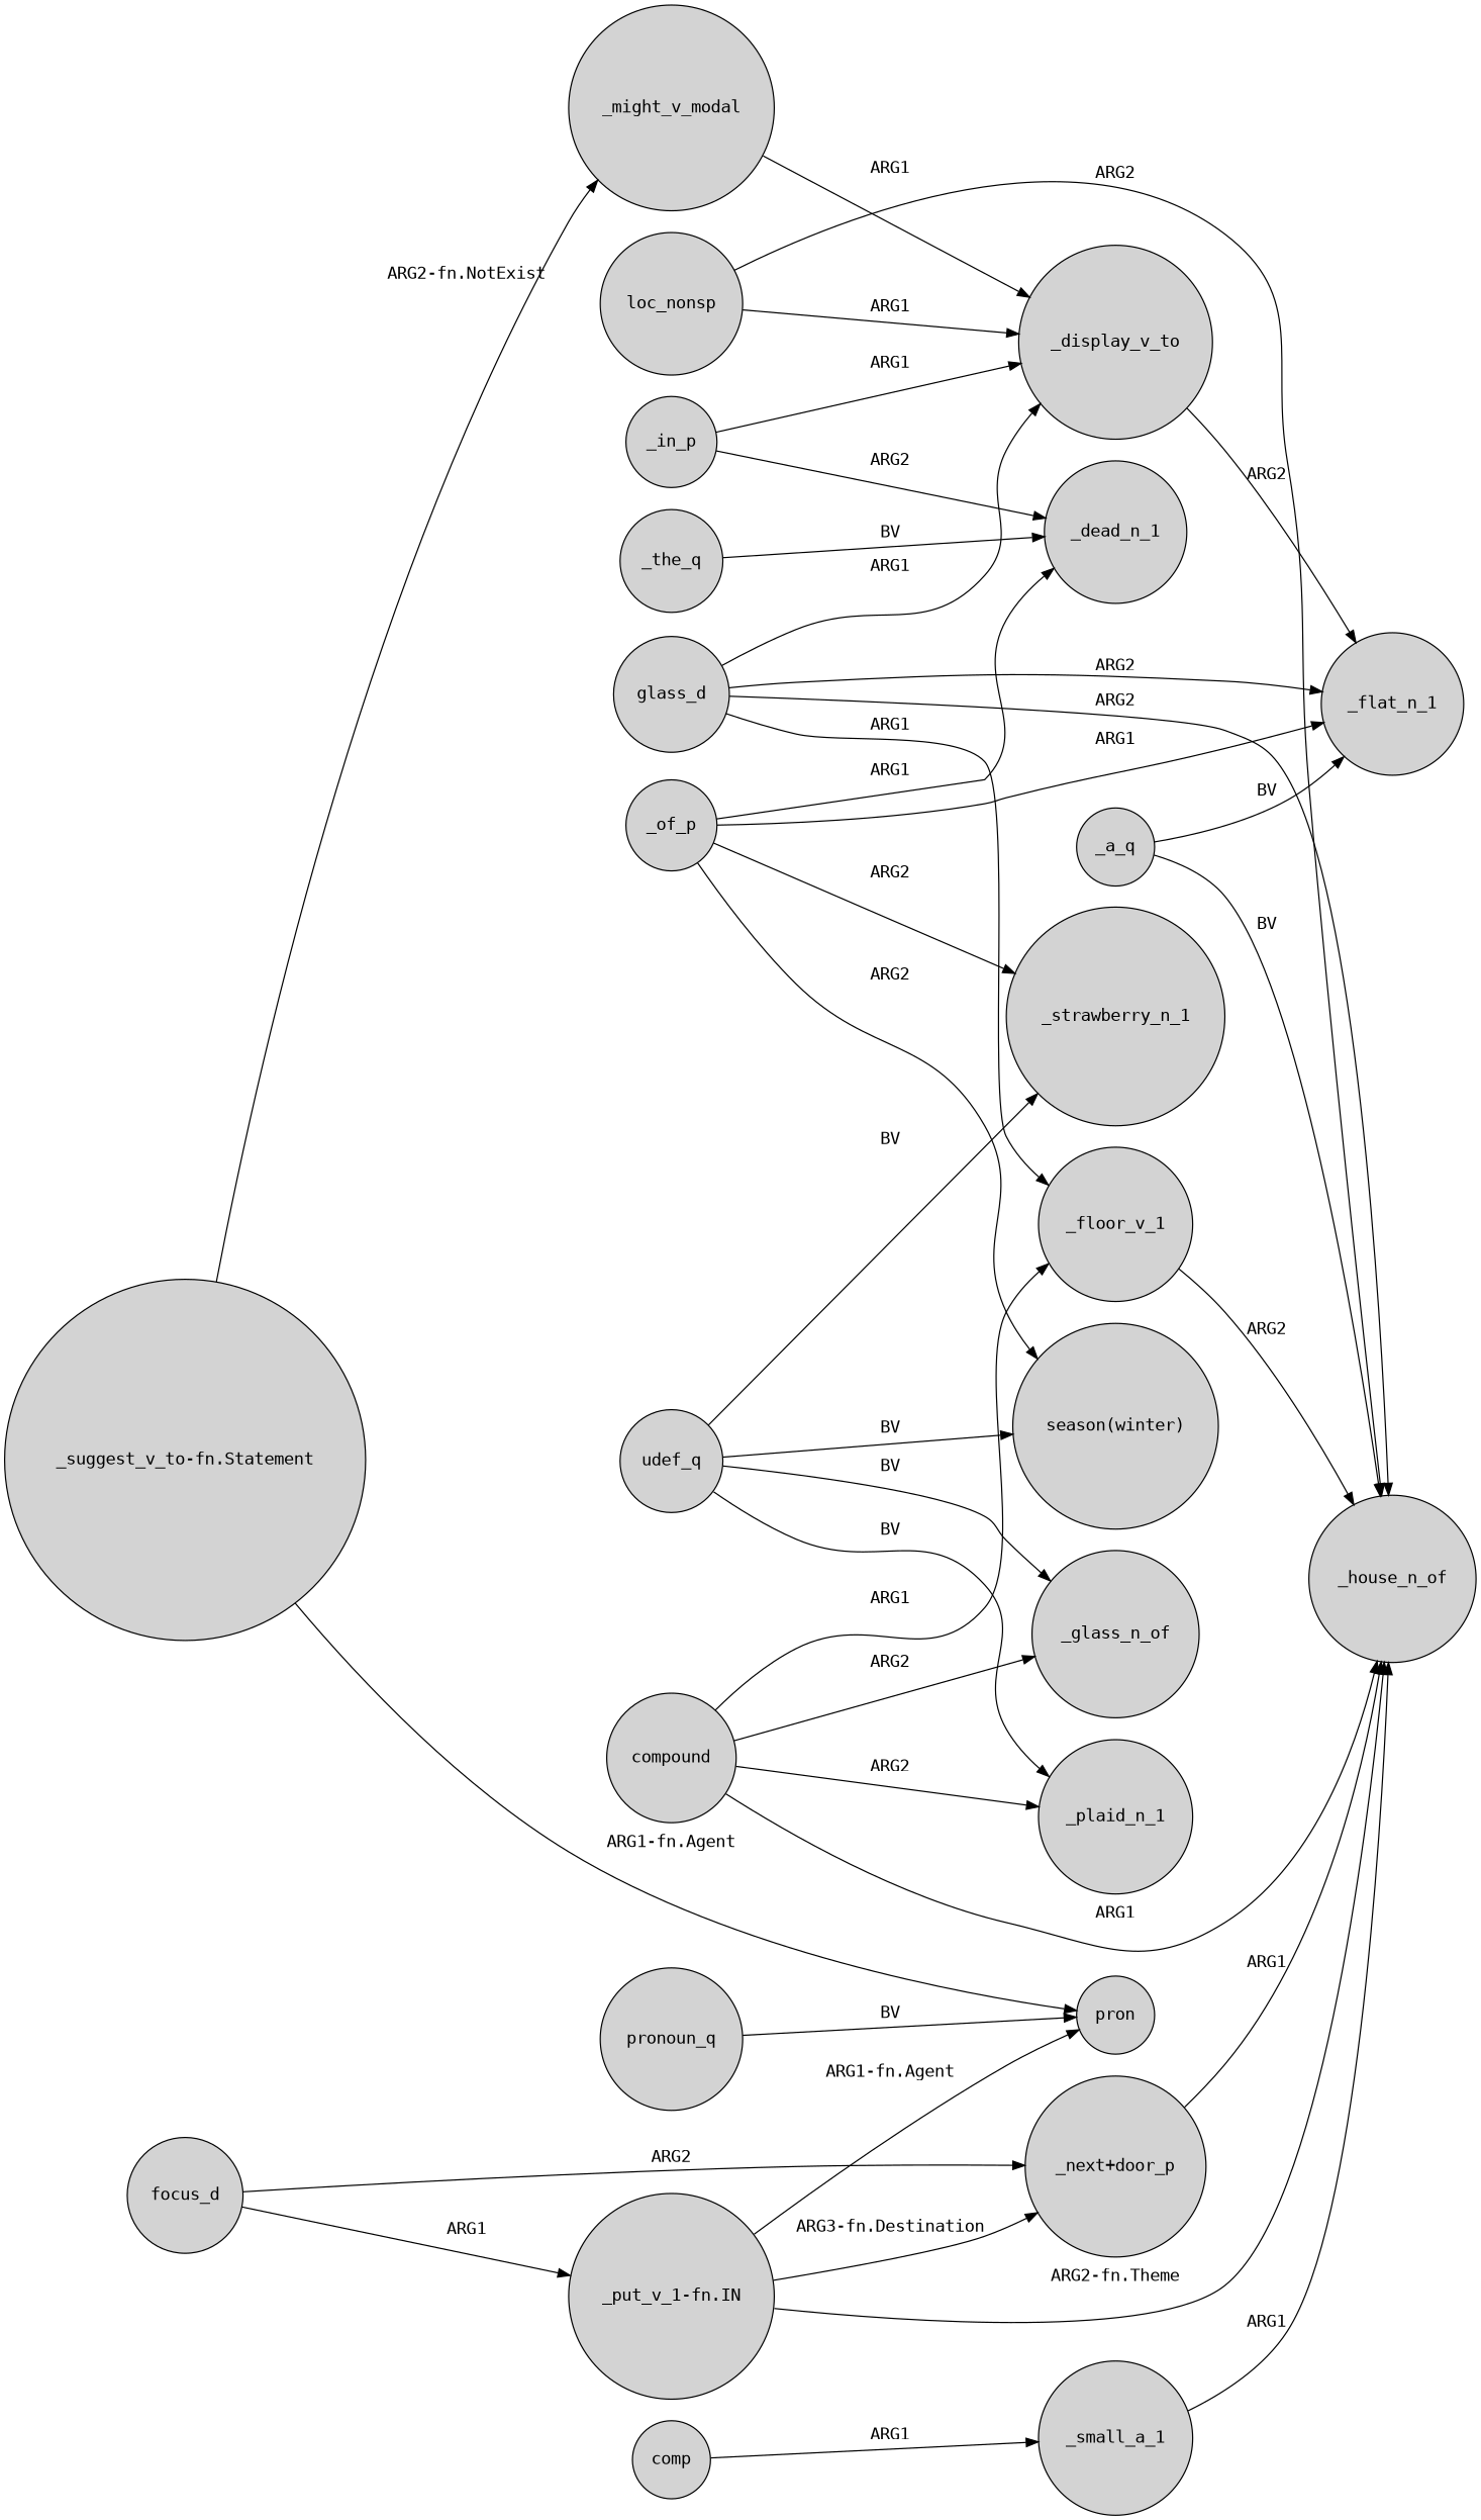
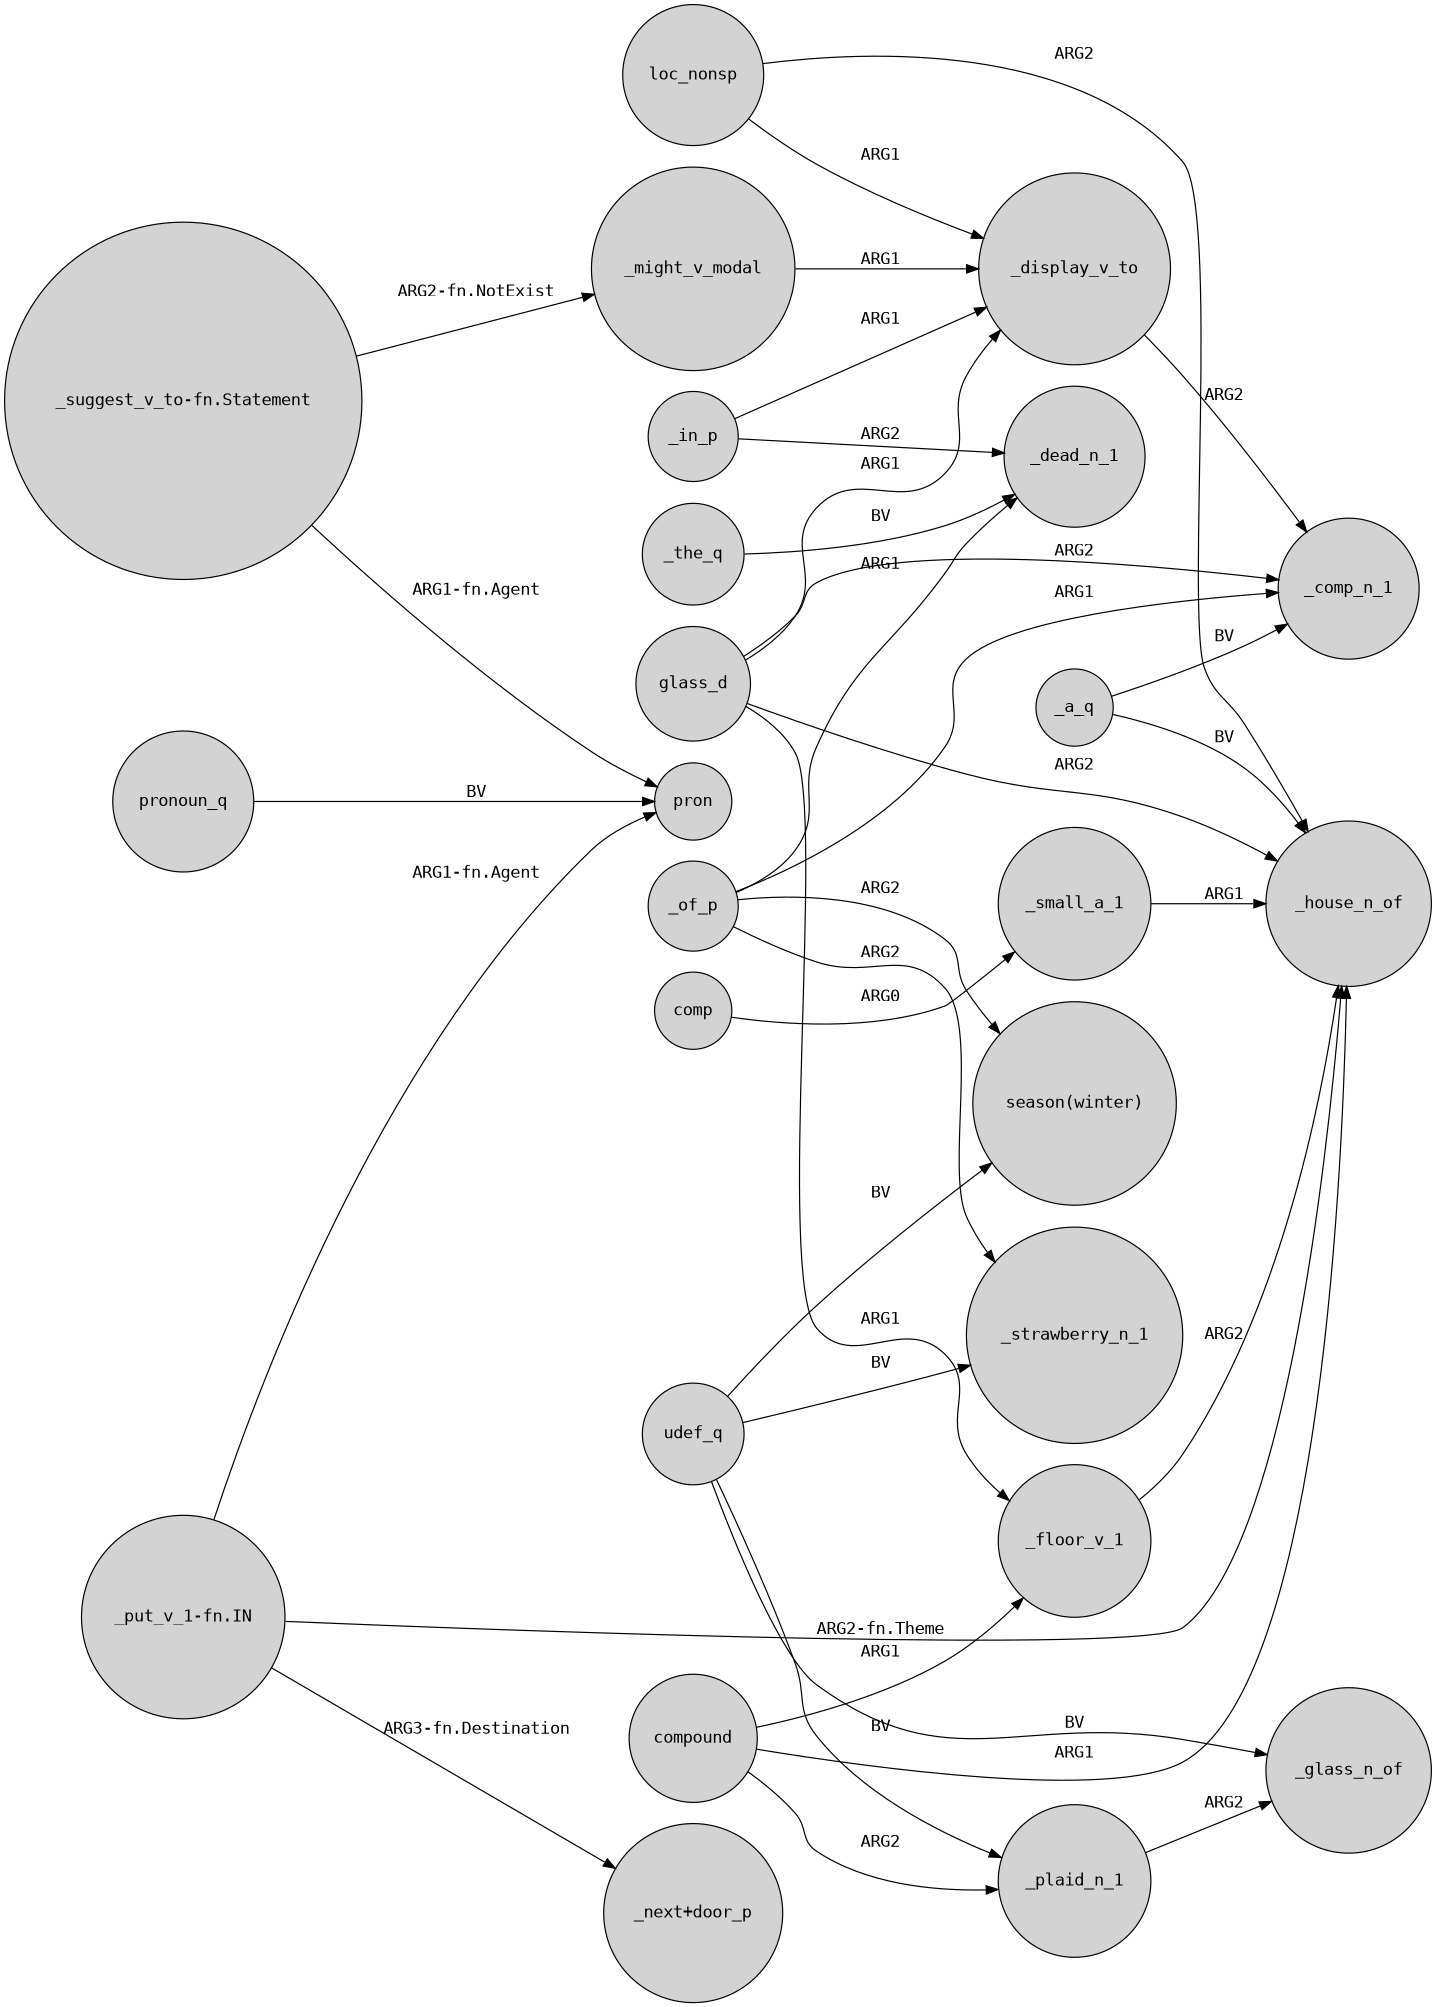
  digraph {
    fontname="DejaVu Sans Mono"
    rankdir=LR
    node [fontname="DejaVu Sans Mono" shape=circle style=filled]
    edge [fontname="DejaVu Sans Mono"]
    n1 [label=glass_d]
-   _flat_n_1
+   _flat_n_1 [label=_comp_n_1]
    _display_v_to
    _floor_v_1
    _house_n_of
    "_put_v_1-fn.IN"
    pron
    "_next+door_p"
    "_suggest_v_to-fn.Statement"
    _might_v_modal
    compound
    _glass_n_of
    _plaid_n_1
    udef_q
    "season(winter)"
    _strawberry_n_1
    _of_p
    _dead_n_1
    _in_p
    pronoun_q
    _a_q
    comp
    _small_a_1
-   focus_d
    loc_nonsp
    _the_q
    n1 -> _flat_n_1 [label=ARG2]
    n1 -> _display_v_to [label=ARG1]
    n1 -> _floor_v_1 [label=ARG1]
    n1 -> _house_n_of [label=ARG2]
    _display_v_to -> _flat_n_1 [label=ARG2]
    _floor_v_1 -> _house_n_of [label=ARG2]
    "_put_v_1-fn.IN" -> _house_n_of [label="ARG2-fn.Theme"]
    "_put_v_1-fn.IN" -> pron [label="ARG1-fn.Agent"]
    "_put_v_1-fn.IN" -> "_next+door_p" [label="ARG3-fn.Destination"]
-   "_next+door_p" -> _house_n_of [label=ARG1]
    "_suggest_v_to-fn.Statement" -> pron [label="ARG1-fn.Agent"]
    "_suggest_v_to-fn.Statement" -> _might_v_modal [label="ARG2-fn.NotExist"]
    _might_v_modal -> _display_v_to [label=ARG1]
    compound -> _floor_v_1 [label=ARG1]
    compound -> _house_n_of [label=ARG1]
-   compound -> _glass_n_of [label=ARG2]
+   _plaid_n_1 -> _glass_n_of [label=ARG2]
    compound -> _plaid_n_1 [label=ARG2]
    udef_q -> _glass_n_of [label=BV]
    udef_q -> _plaid_n_1 [label=BV]
    udef_q -> "season(winter)" [label=BV]
    udef_q -> _strawberry_n_1 [label=BV]
    _of_p -> _flat_n_1 [label=ARG1]
    _of_p -> "season(winter)" [label=ARG2]
    _of_p -> _strawberry_n_1 [label=ARG2]
    _of_p -> _dead_n_1 [label=ARG1]
    _in_p -> _display_v_to [label=ARG1]
    _in_p -> _dead_n_1 [label=ARG2]
    pronoun_q -> pron [label=BV]
    _a_q -> _flat_n_1 [label=BV]
    _a_q -> _house_n_of [label=BV]
-   comp -> _small_a_1 [label=ARG1]
+   comp -> _small_a_1 [label=ARG0]
    _small_a_1 -> _house_n_of [label=ARG1]
-   focus_d -> "_put_v_1-fn.IN" [label=ARG1]
-   focus_d -> "_next+door_p" [label=ARG2]
    loc_nonsp -> _display_v_to [label=ARG1]
    loc_nonsp -> _house_n_of [label=ARG2]
    _the_q -> _dead_n_1 [label=BV]
  }
